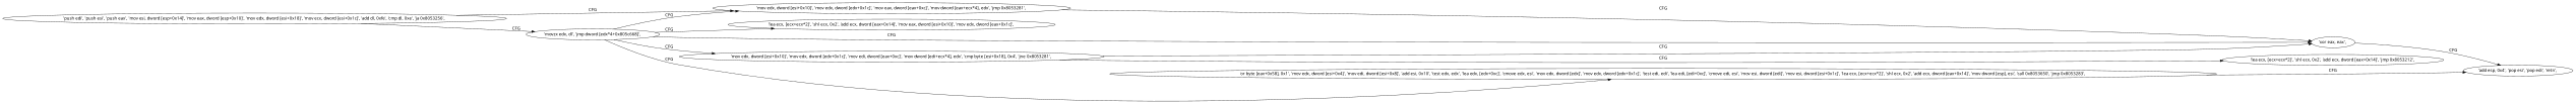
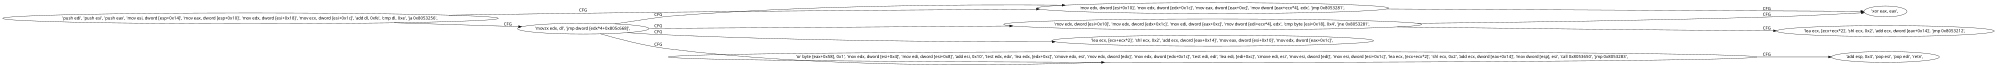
  digraph {
    fontname="Noto Sans"
    rankdir=LR
    node [fontname="Noto Sans"]
    edge [fontname="Noto Sans"]
    n1 [label="'push edi', 'push esi', 'push eax', 'mov esi, dword [esp+0x14]', 'mov eax, dword [esp+0x10]', 'mov edx, dword [esi+0x18]', 'mov ecx, dword [esi+0x1c]', 'add dl, 0xfe', 'cmp dl, 0xe', 'ja 0x8053256', "]
    n2 [label="'mov edx, dword [esi+0x10]', 'mov edx, dword [edx+0x1c]', 'mov eax, dword [eax+0xc]', 'mov dword [eax+ecx*4], edx', 'jmp 0x8053281', "]
    n3 [label="'movzx edx, dl', 'jmp dword [edx*4+0x805c668]', "]
    n4 [label="'xor eax, eax', "]
    n5 [label="'lea ecx, [ecx+ecx*2]', 'shl ecx, 0x2', 'add ecx, dword [eax+0x14]', 'mov eax, dword [esi+0x10]', 'mov edx, dword [eax+0x1c]', "]
    n6 [label="'or byte [eax+0x58], 0x1', 'mov edx, dword [esi+0x4]', 'mov edi, dword [esi+0x8]', 'add esi, 0x10', 'test edx, edx', 'lea edx, [edx+0xc]', 'cmove edx, esi', 'mov edx, dword [edx]', 'mov edx, dword [edx+0x1c]', 'test edi, edi', 'lea edi, [edi+0xc]', 'cmove edi, esi', 'mov esi, dword [edi]', 'mov esi, dword [esi+0x1c]', 'lea ecx, [ecx+ecx*2]', 'shl ecx, 0x2', 'add ecx, dword [eax+0x14]', 'mov dword [esp], esi', 'call 0x8053650', 'jmp 0x8053283', "]
    n7 [label="'mov edx, dword [esi+0x10]', 'mov edx, dword [edx+0x1c]', 'mov edi, dword [eax+0xc]', 'mov dword [edi+ecx*4], edx', 'cmp byte [esi+0x18], 0x4', 'jne 0x8053281', "]
    n8 [label="'add esp, 0x4', 'pop esi', 'pop edi', 'retn', "]
    n9 [label="'lea ecx, [ecx+ecx*2]', 'shl ecx, 0x2', 'add ecx, dword [eax+0x14]', 'jmp 0x8053212', "]
    n1 -> n2 [label=CFG]
    n1 -> n3 [label=CFG]
    n2 -> n4 [label=CFG]
    n3 -> n2 [label=CFG]
-   n3 -> n4 [label=CFG]
    n3 -> n5 [label=CFG]
    n3 -> n6 [label=CFG]
    n3 -> n7 [label=CFG]
-   n4 -> n8 [label=CFG]
    n6 -> n8 [label=CFG]
    n7 -> n4 [label=CFG]
    n7 -> n9 [label=CFG]
  }
